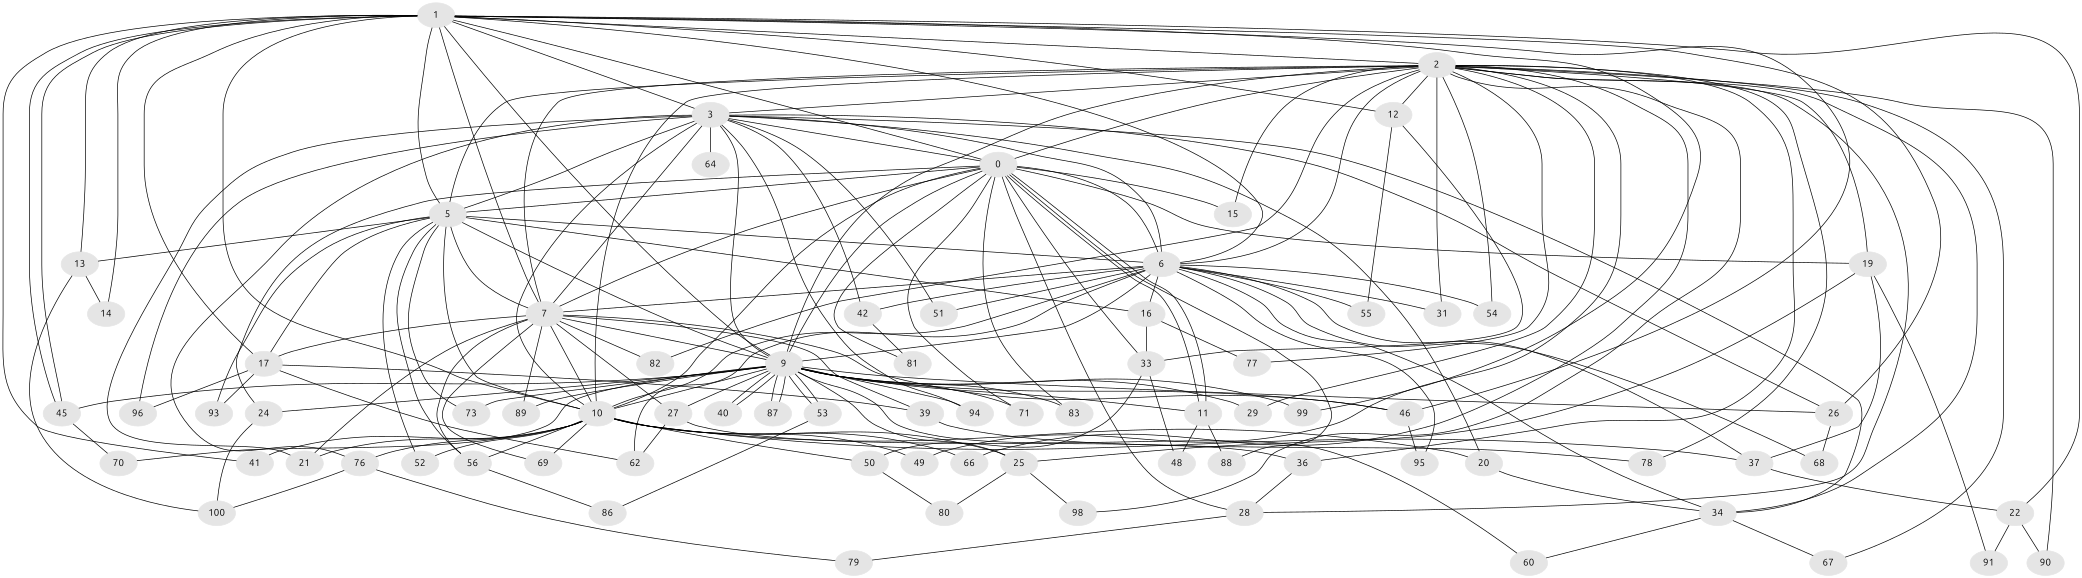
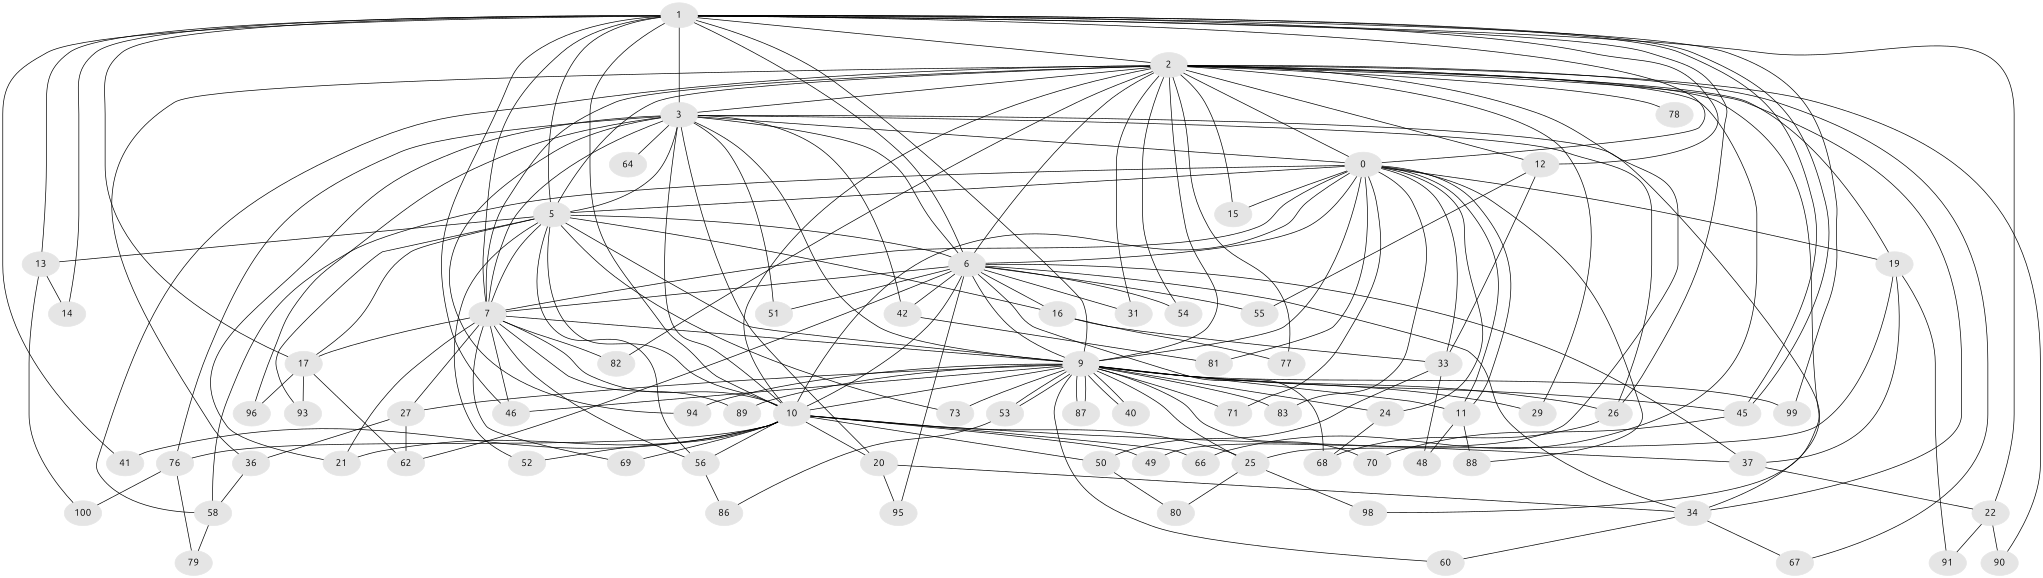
  graph {
    fontname=Ubuntu
    node [color=gray90 fontname=Ubuntu style=filled]
    edge [fontname=Ubuntu]
    1 [super="+18"]
    2 [super="+32"]
    3 [super="+35"]
    n4 [label=0 super="+38"]
    5 [super="+8"]
    6 [super="+43"]
    7 [super="+28"]
    9 [super="+57"]
    10 [super="+92"]
    12
    13
    14
    17 [super="+23"]
    22
    26 [super="+30"]
    41
    45 [super="+75"]
    46
    99
    15
    19 [super="+47"]
    29
    31
    34 [super="+59"]
    36 [super="+63"]
    49
    54
-   58 [label=28]
+   58
    66
    67
    77
    78
    82
    90
    98
    20 [super="+74"]
    21 [super="+97"]
    42
    51
    64
    76
    94
    96
    11 [super="+61"]
    24
    33 [super="+65"]
    71
    81
    n49 [label=83]
    88
    16
    52
    56
    73
    93
    37 [super="+44"]
    55
    62 [super="+85"]
    68 [super="+72"]
    95
    27
-   39
    69
    89
    25 [super="+83"]
    40
    53
    60
    70
    87
    50
    100
    91
    79
    48
    86
    80
    1 -- 2
    1 -- 3
    1 -- n4
    1 -- 5 [weight=3]
    1 -- 6
    1 -- 7
    1 -- 9
    1 -- 10
    1 -- 12
    1 -- 13
    1 -- 14
    1 -- 17
    1 -- 22
    1 -- 26
    1 -- 41
    1 -- 45
    1 -- 45
    1 -- 46
    1 -- 99
    2 -- 3
    2 -- n4
    2 -- 5 [weight=2]
    2 -- 6
    2 -- 7 [weight=2]
    2 -- 9
    2 -- 10
    2 -- 12
    2 -- 15
    2 -- 19
    2 -- 29
    2 -- 31
    2 -- 34
    2 -- 36
    2 -- 49
    2 -- 54
    2 -- 58
    2 -- 66
    2 -- 67
    2 -- 77
    2 -- 78
    2 -- 82
    2 -- 90
    2 -- 98
    3 -- n4
    3 -- 5 [weight=3]
    3 -- 6
    3 -- 7
    3 -- 9
    3 -- 10
    3 -- 26
    3 -- 34
    3 -- 20
    3 -- 21
    3 -- 42
    3 -- 51
    3 -- 64 [weight=2]
    3 -- 76
    3 -- 94
    3 -- 96
    n4 -- 5 [weight=2]
    n4 -- 6 [weight=2]
    n4 -- 7
    n4 -- 9
    n4 -- 10
    n4 -- 15
    n4 -- 19 [weight=2]
    n4 -- 58
    n4 -- 11
    n4 -- 11
    n4 -- 24
    n4 -- 33
    n4 -- 71
    n4 -- 81
    n4 -- n49
    n4 -- 88
    5 -- 6 [weight=3]
    5 -- 7 [weight=2]
    5 -- 9 [weight=2]
    5 -- 10 [weight=2]
    5 -- 13
    5 -- 17
    5 -- 16
    5 -- 52
    5 -- 56
    5 -- 73
    5 -- 93
    6 -- 7 [weight=2]
    6 -- 9
    6 -- 10
    6 -- 31
    6 -- 34
    6 -- 54
    6 -- 42
    6 -- 51
    6 -- 16
    6 -- 37
    6 -- 55
    6 -- 62
    6 -- 68
    6 -- 95
    7 -- 9
    7 -- 10
    7 -- 17
    7 -- 46
    7 -- 82
    7 -- 21
    7 -- 56
    7 -- 27
-   7 -- 39
    7 -- 69
    7 -- 89
    9 -- 10
    9 -- 26
    9 -- 45
    9 -- 46
    9 -- 99
    9 -- 29
    9 -- 94
    9 -- 11
    9 -- 24
    9 -- 71
    9 -- n49
    9 -- 73
    9 -- 27
    9 -- 89
    9 -- 25
    9 -- 40
    9 -- 40
    9 -- 53
    9 -- 53
    9 -- 60
    9 -- 70
    9 -- 87
    9 -- 87
    10 -- 41
    10 -- 49
    10 -- 66
    10 -- 20
    10 -- 21
    10 -- 76
    10 -- 52
    10 -- 56
    10 -- 37
    10 -- 69
    10 -- 25
    10 -- 50
    12 -- 33
    12 -- 55
    13 -- 14
    13 -- 100
    17 -- 96
    17 -- 93
    17 -- 62
-   17 -- 39
    22 -- 90
    22 -- 91
    26 -- 68
    45 -- 70
    19 -- 37
    19 -- 25
    19 -- 91
    34 -- 67
    34 -- 60
    36 -- 58
    58 -- 79
    20 -- 34
-   46 -- 95
+   20 -- 95
    42 -- 81
    76 -- 100
    76 -- 79
    11 -- 88
    11 -- 48
-   24 -- 100
+   24 -- 68
    33 -- 50
    33 -- 48
    16 -- 77
    16 -- 33
    56 -- 86
    37 -- 22
    27 -- 36
    27 -- 62
-   39 -- 78
    25 -- 98
    25 -- 80
    53 -- 86
    50 -- 80
  }
